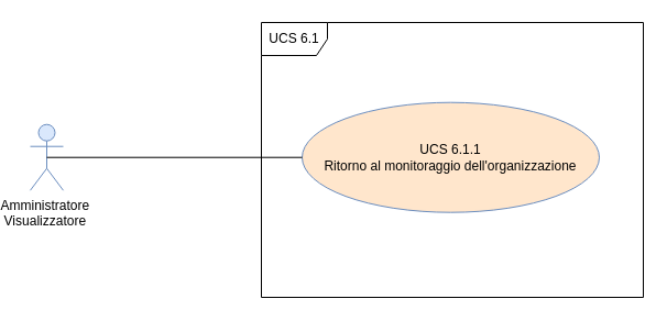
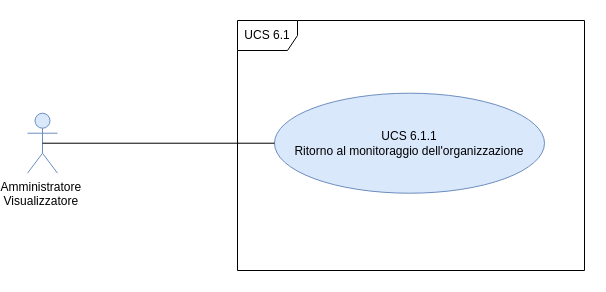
  <mxCell id="0" />
  <mxCell id="1" parent="0" />
  <mxCell id="2" value="UCS 6.1" style="shape=umlFrame;whiteSpace=wrap;html=1;" parent="1" vertex="1"><mxGeometry x="230" y="20" width="347" height="250" as="geometry" /></mxCell>
  <mxCell id="3" value="&lt;div style=&quot;color: rgb(0 , 0 , 0) ; font-family: &amp;#34;helvetica&amp;#34; ; font-size: 12px ; font-style: normal ; font-variant: normal ; font-weight: 400 ; letter-spacing: normal ; line-height: 120% ; text-align: center ; text-decoration: none ; text-indent: 0px ; text-transform: none ; white-space: nowrap ; word-spacing: 0px&quot;&gt;Amministratore&amp;nbsp;&lt;/div&gt;&lt;div style=&quot;color: rgb(0 , 0 , 0) ; font-family: &amp;#34;helvetica&amp;#34; ; font-size: 12px ; font-style: normal ; font-variant: normal ; font-weight: 400 ; letter-spacing: normal ; line-height: 120% ; text-align: center ; text-decoration: none ; text-indent: 0px ; text-transform: none ; white-space: nowrap ; word-spacing: 0px&quot;&gt;Visualizzatore&amp;nbsp;&lt;/div&gt;" style="shape=umlActor;verticalLabelPosition=bottom;labelBackgroundColor=#ffffff;verticalAlign=top;html=1;fillColor=#dae8fc;strokeColor=#6c8ebf;" parent="1" vertex="1"><mxGeometry x="20" y="112.71" width="30" height="60" as="geometry" /></mxCell>
- <mxCell id="4" value="UCS 6.1.1 &lt;br&gt;&lt;span style=&quot;color: #000000&quot;&gt;Ritorno al monitoraggio dell'organizzazione&lt;/span&gt;" style="ellipse;whiteSpace=wrap;html=1;fillColor=#ffe6cc;strokeColor=#6c8ebf;" parent="1" vertex="1"><mxGeometry x="267" y="92.71" width="270" height="100" as="geometry" /></mxCell>
+ <mxCell id="4" value="UCS 6.1.1 &lt;br&gt;&lt;span style=&quot;color: #000000&quot;&gt;Ritorno al monitoraggio dell'organizzazione&lt;/span&gt;" style="ellipse;whiteSpace=wrap;html=1;fillColor=#dae8fc;strokeColor=#6c8ebf;" parent="1" vertex="1"><mxGeometry x="267" y="92.71" width="270" height="100" as="geometry" /></mxCell>
  <mxCell id="5" value="" style="line;strokeWidth=1;fillColor=none;align=left;verticalAlign=middle;spacingTop=-1;spacingLeft=3;spacingRight=3;rotatable=0;labelPosition=right;points=[];portConstraint=eastwest;" parent="1" vertex="1"><mxGeometry x="35" y="138.71" width="232" height="8" as="geometry" /></mxCell>
